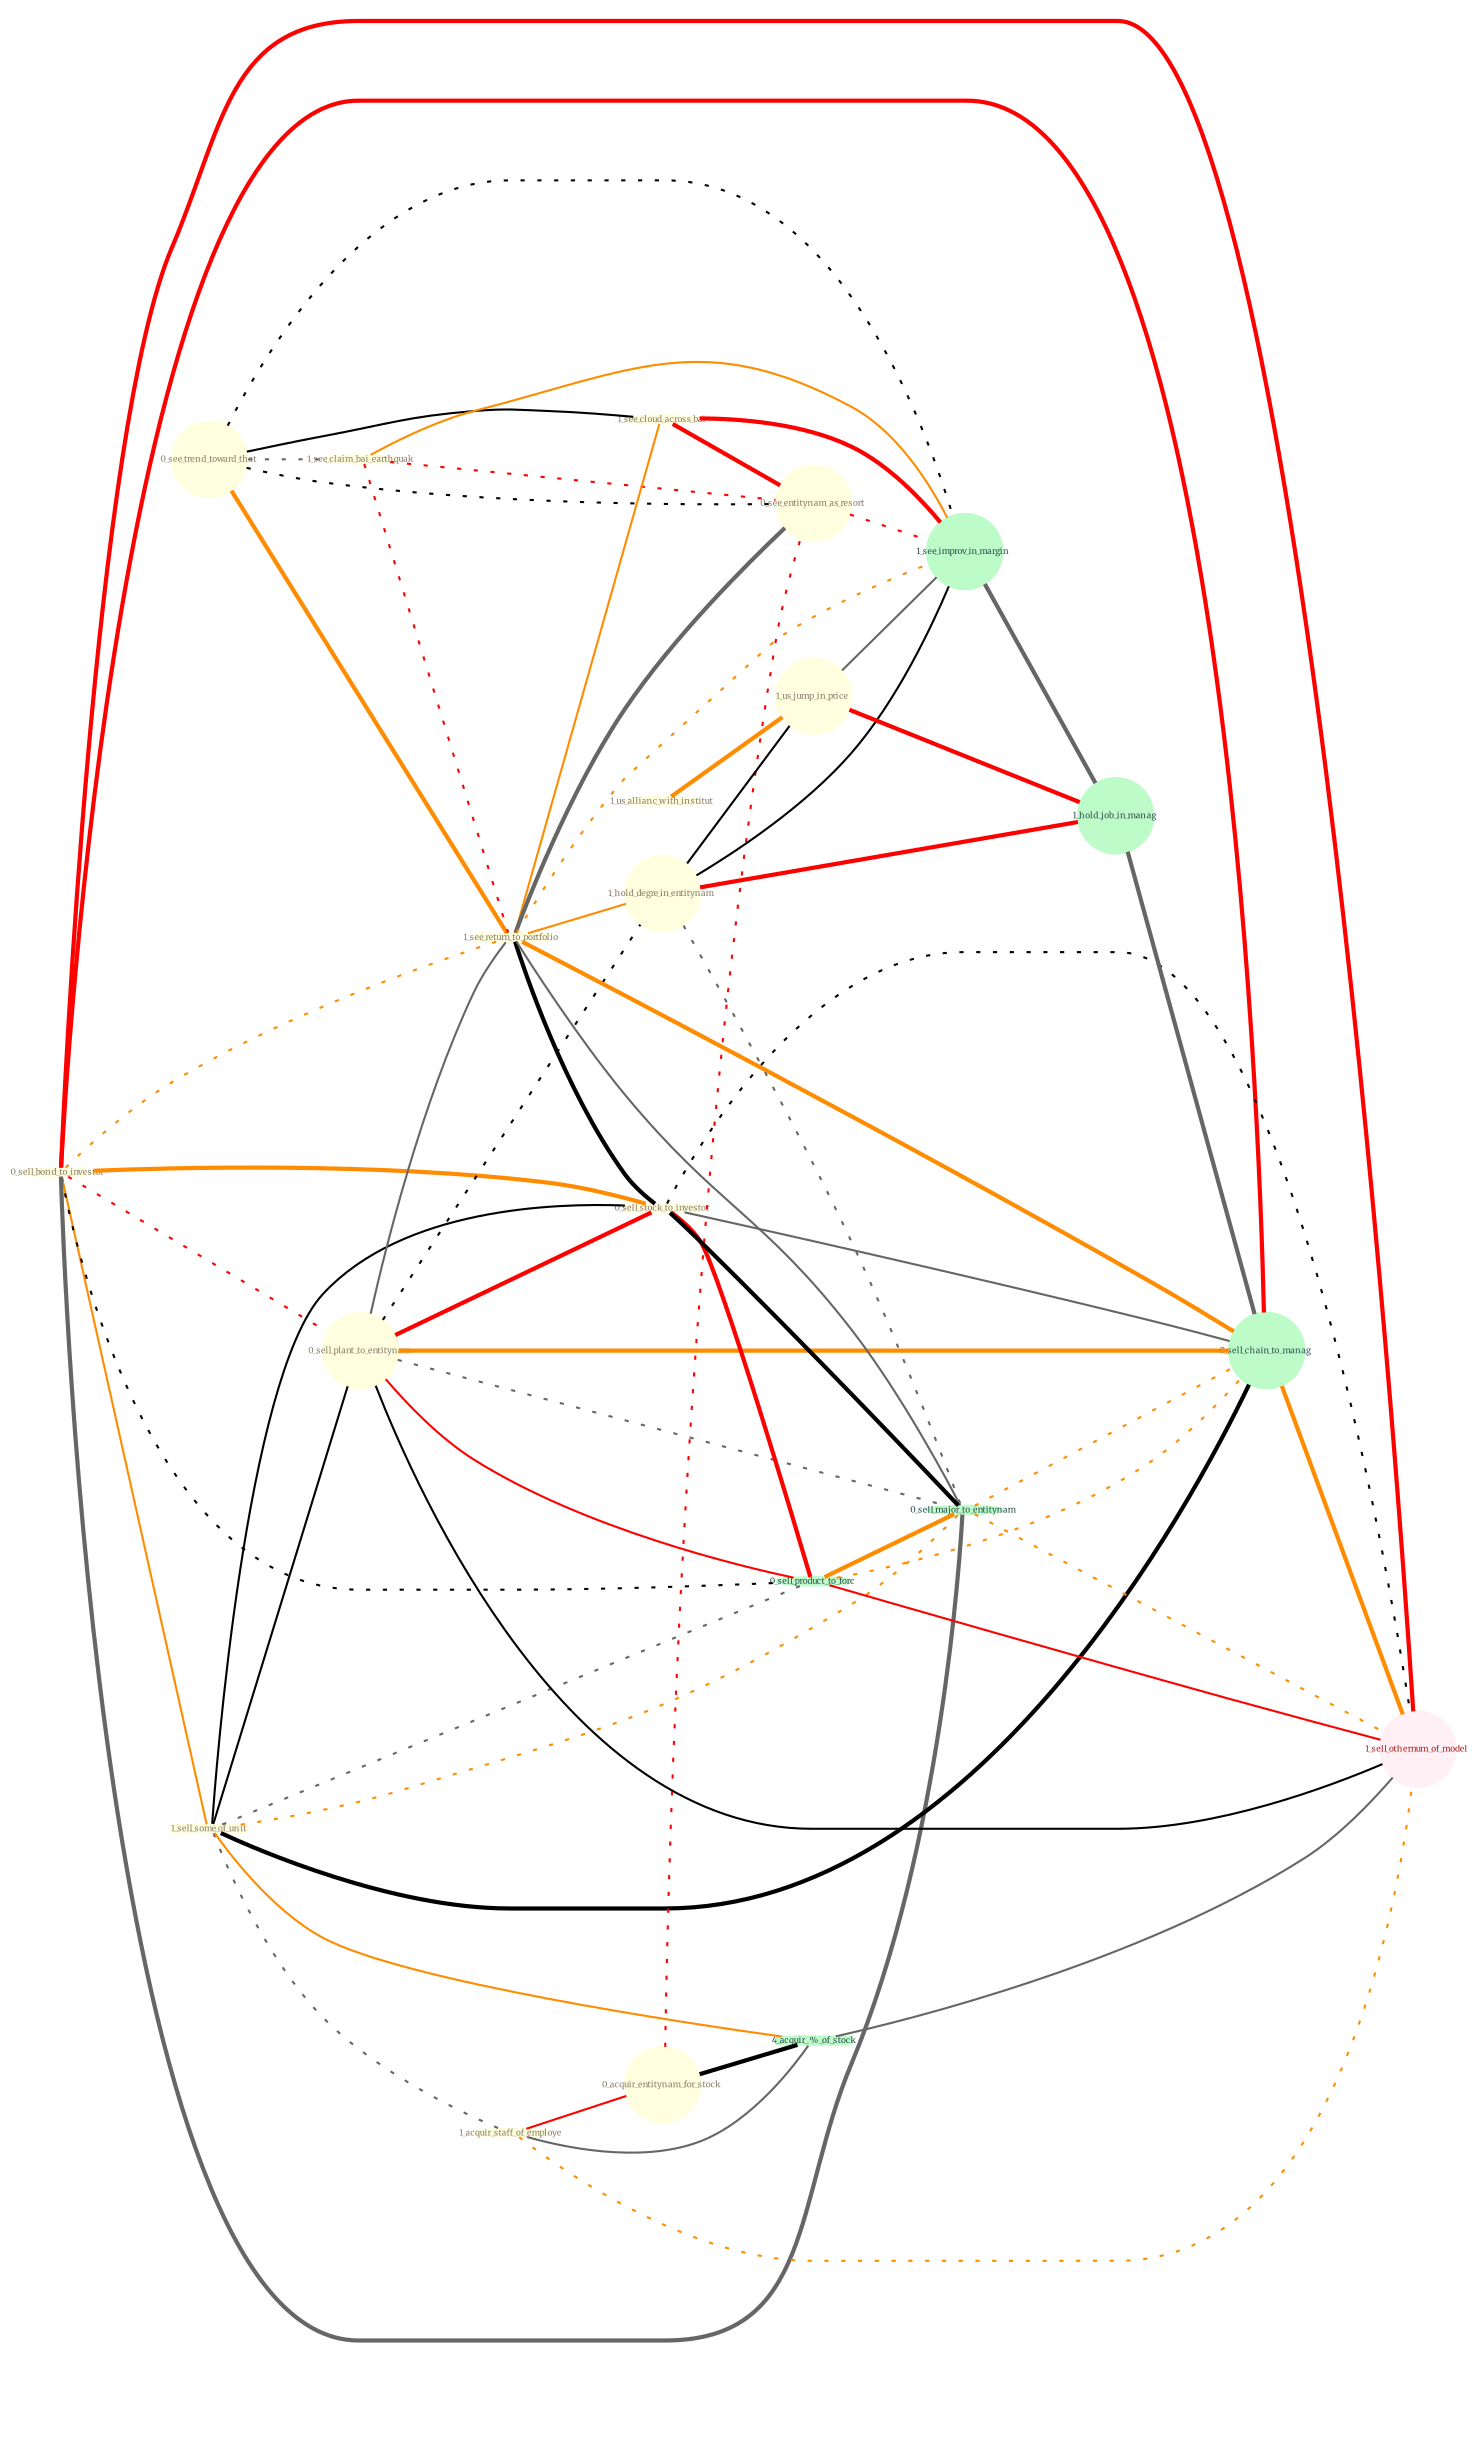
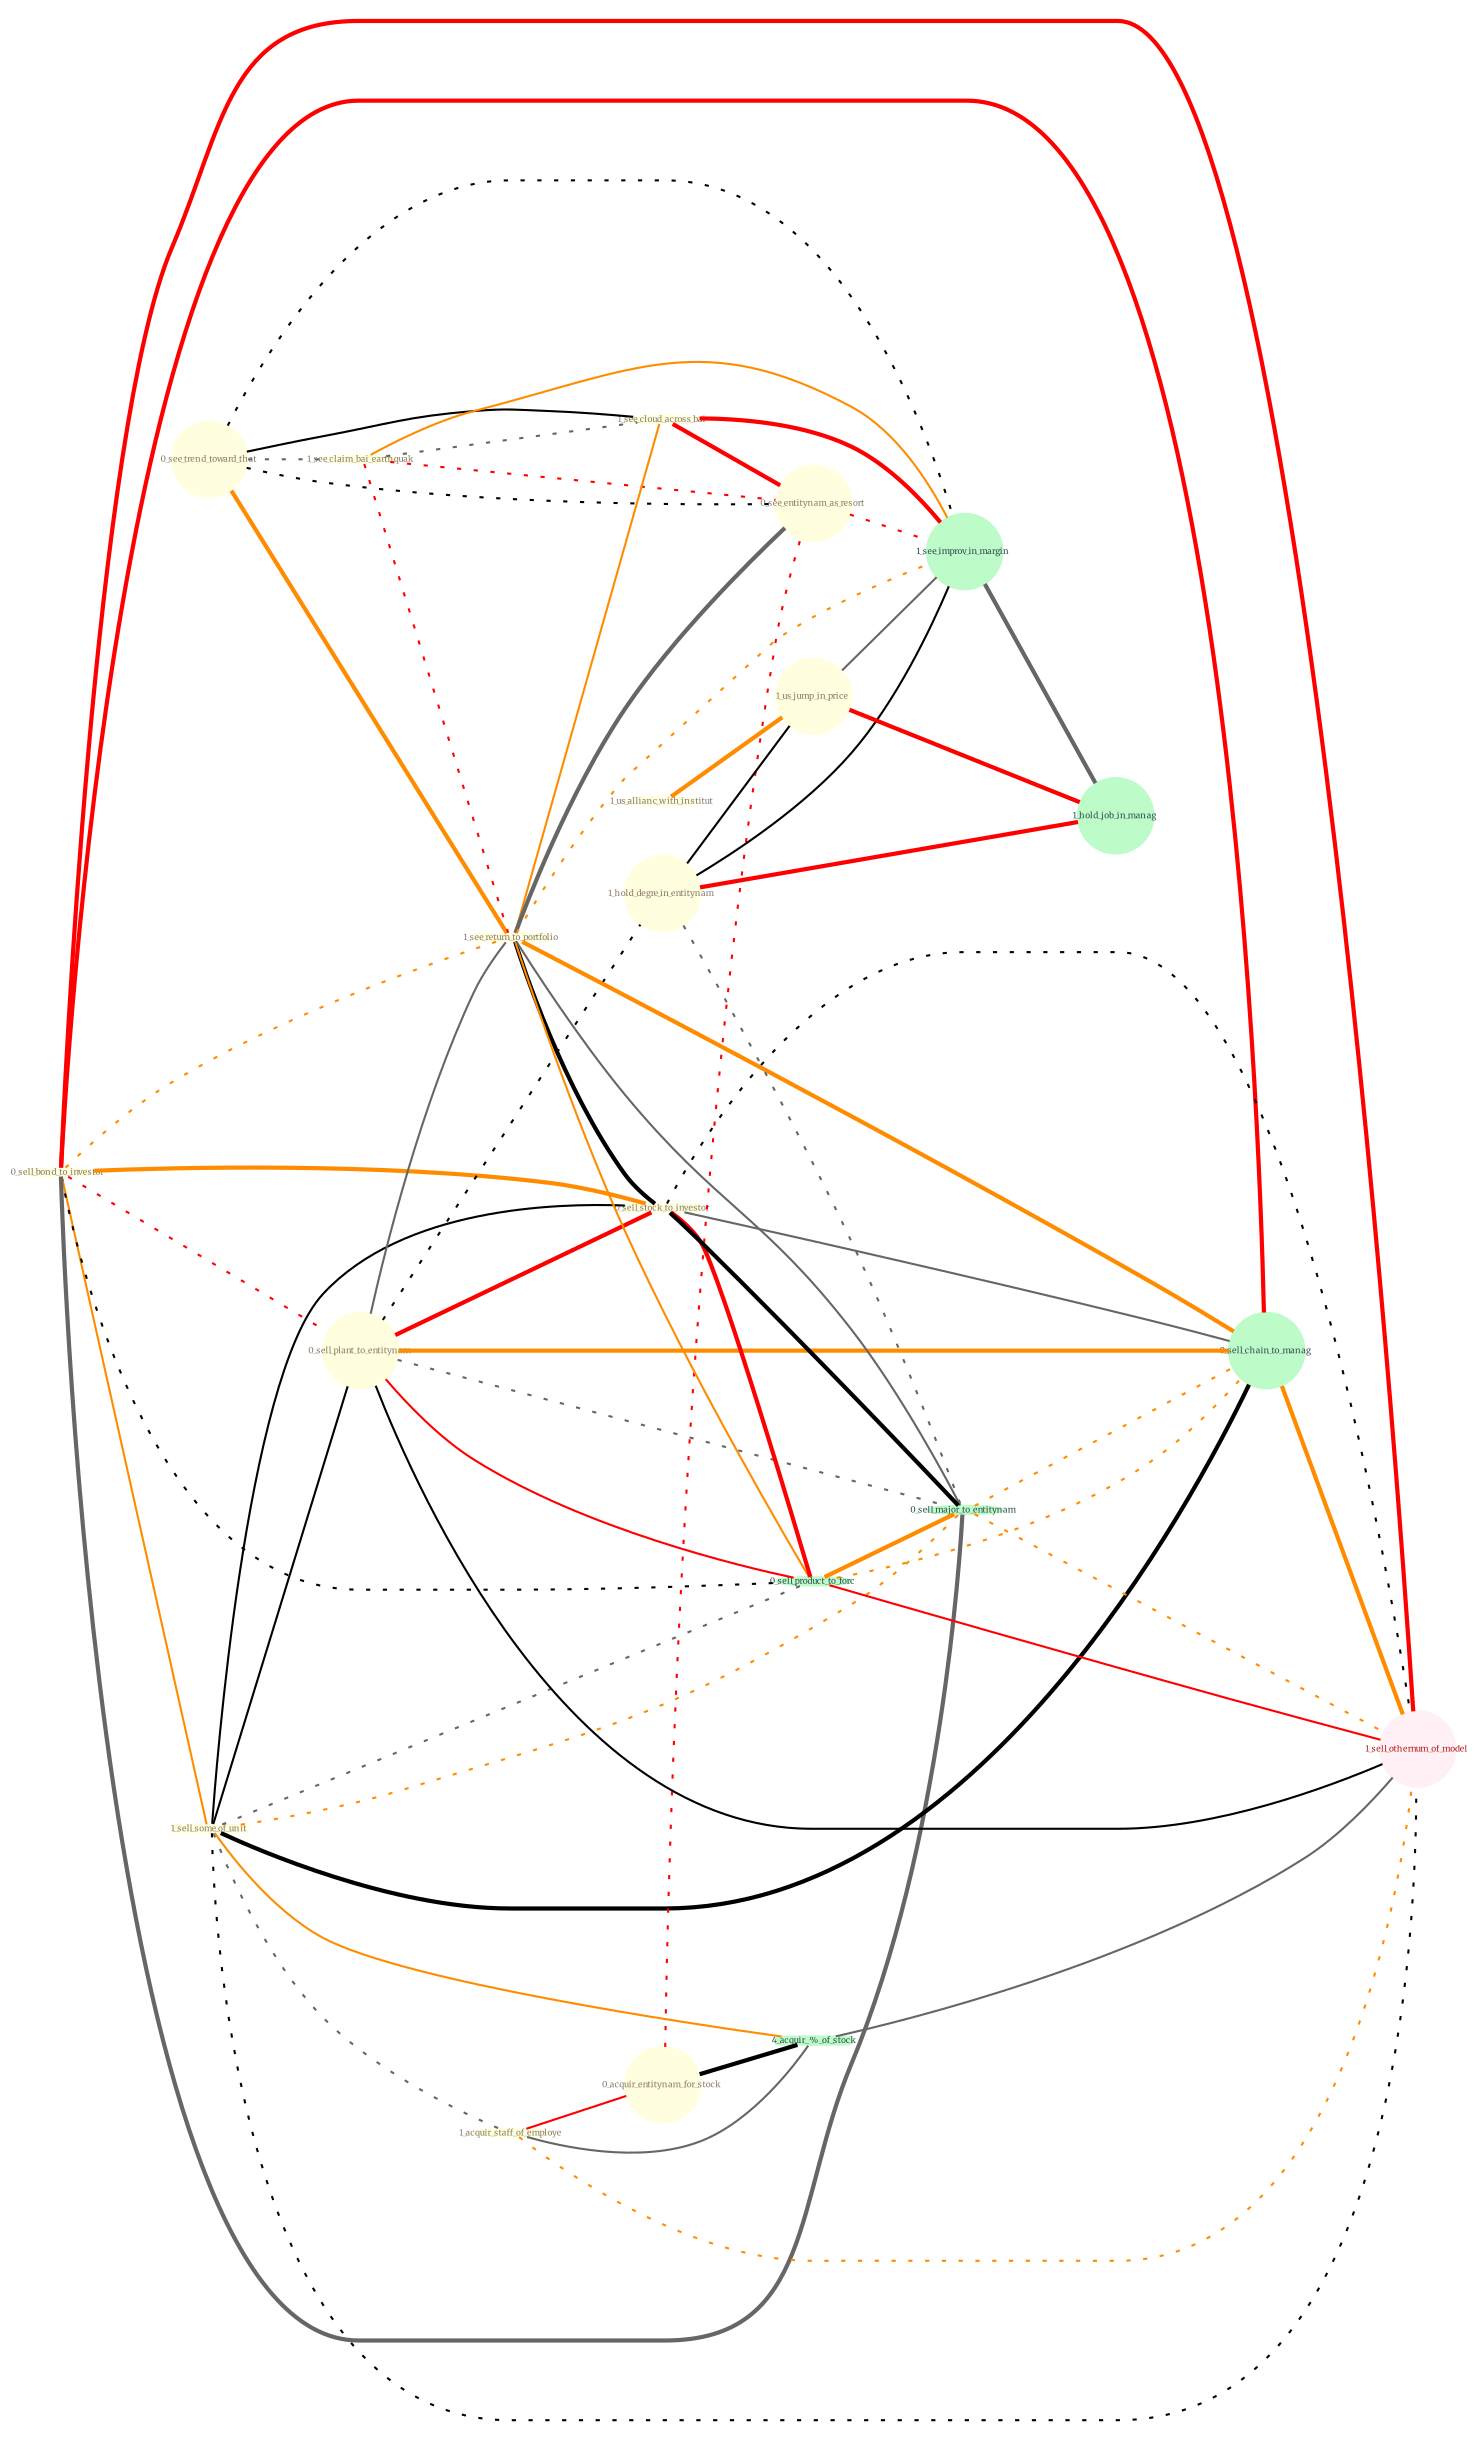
  graph {
    fontname=Merriweather
    rankdir=LR
    node [color="#ffffe0" fixedsize=true fontcolor="#8b7d6b" fontname=Merriweather fontsize=4 shape=circle style=filled]
    edge [color=darkorange fontname=Merriweather style=dotted w=1]
    "0_sell_bond_to_investor " [height=.06 shape=ellipse width=.5]
    "1_sell_some_of_unit " [height=.06 shape=cylinder width=.5]
    "1_acquir_staff_of_employe " [height=.06 shape=ellipse width=.5]
    "0_see_trend_toward_that " [height=.06 width=.5]
    "0_acquir_entitynam_for_stock " [height=.06 width=.5]
    n6 [height=.06 label="1_see_claim_bai_earthquak" shape=ellipse width=.5]
    "0_sell_plant_to_entitynam " [height=.06 width=.5]
    "1_see_return_to_portfolio " [height=.06 shape=cylinder width=.5]
    "0_sell_stock_to_investor " [height=.06 shape=cylinder width=.5]
    "1_us_allianc_with_institut " [height=.06 shape=ellipse width=.5]
    "1_see_cloud_across_bai " [height=.06 shape=ellipse width=.5]
    "1_hold_degre_in_entitynam " [height=.06 width=.5]
    "1_us_jump_in_price " [height=.06 width=.5]
    "0_see_entitynam_as_resort " [height=.06 width=.5]
    "1_sell_othernum_of_model " [color="#fff0f5" fontcolor="#b22222" height=.06 width=.5]
    "0_sell_product_to_forc " [color="#BDFCC9" fontcolor="#2f4f4f" height=.06 shape=ellipse width=.5]
    "0_sell_major_to_entitynam " [color="#BDFCC9" fontcolor="#2f4f4f" height=.06 shape=ellipse width=.5]
    "0_sell_chain_to_manag " [color="#BDFCC9" fontcolor="#2f4f4f" height=.06 width=.5]
    n19 [color="#BDFCC9" fontcolor="#2f4f4f" height=.06 label="4_acquir_%_of_stock" shape=cylinder width=.5]
    "1_see_improv_in_margin " [color="#BDFCC9" fontcolor="#2f4f4f" height=.06 width=.5]
    "1_hold_job_in_manag " [color="#BDFCC9" fontcolor="#2f4f4f" height=.06 width=.5]
    subgraph sub_1 {
      "0_sell_bond_to_investor "
      "1_sell_some_of_unit "
      "1_acquir_staff_of_employe "
      "0_see_trend_toward_that "
      "0_acquir_entitynam_for_stock "
      n6
      "0_sell_plant_to_entitynam "
      "1_see_return_to_portfolio "
      "0_sell_stock_to_investor "
      "1_us_allianc_with_institut "
      "1_see_cloud_across_bai "
      "1_hold_degre_in_entitynam "
      "1_us_jump_in_price "
      "0_see_entitynam_as_resort "
    }
    subgraph sub_2 {
      "1_sell_othernum_of_model "
    }
    "0_sell_bond_to_investor " -- "1_sell_some_of_unit " [style=solid]
    "0_sell_bond_to_investor " -- "0_sell_plant_to_entitynam " [color=red w=2]
    "0_sell_bond_to_investor " -- "1_see_return_to_portfolio "
    "0_sell_bond_to_investor " -- "0_sell_stock_to_investor " [style=bold w=3]
    "0_sell_bond_to_investor " -- "1_sell_othernum_of_model " [color=red style=bold]
    "0_sell_bond_to_investor " -- "0_sell_product_to_forc " [color=black w=2]
    "0_sell_bond_to_investor " -- "0_sell_major_to_entitynam " [color=gray40 style=bold w=2]
    "0_sell_bond_to_investor " -- "0_sell_chain_to_manag " [color=red style=bold w=2]
    "1_sell_some_of_unit " -- "1_acquir_staff_of_employe " [color=gray40]
    "1_sell_some_of_unit " -- "0_sell_plant_to_entitynam " [color=black style=solid]
    "1_sell_some_of_unit " -- "0_sell_stock_to_investor " [color=black style=solid]
+   "1_sell_some_of_unit " -- "1_sell_othernum_of_model " [color=black w=2]
    "1_sell_some_of_unit " -- "0_sell_product_to_forc " [color=gray40]
    "1_sell_some_of_unit " -- "0_sell_major_to_entitynam "
    "1_sell_some_of_unit " -- "0_sell_chain_to_manag " [color=black style=bold]
    "1_sell_some_of_unit " -- n19 [style=solid]
    "1_acquir_staff_of_employe " -- "0_acquir_entitynam_for_stock " [color=red style=solid]
    "1_acquir_staff_of_employe " -- "1_sell_othernum_of_model "
    "1_acquir_staff_of_employe " -- n19 [color=gray40 style=solid w=2]
    "0_see_trend_toward_that " -- n6 [color=gray40]
    "0_see_trend_toward_that " -- "1_see_return_to_portfolio " [style=bold]
    "0_see_trend_toward_that " -- "1_see_cloud_across_bai " [color=black style=solid]
    "0_see_trend_toward_that " -- "0_see_entitynam_as_resort " [color=black]
    "0_see_trend_toward_that " -- "1_see_improv_in_margin " [color=black]
    "0_acquir_entitynam_for_stock " -- "0_see_entitynam_as_resort " [color=red]
    "0_acquir_entitynam_for_stock " -- n19 [color=black style=bold w=2]
    n6 -- "1_see_return_to_portfolio " [color=red]
+   n6 -- "1_see_cloud_across_bai " [color=gray40]
    n6 -- "0_see_entitynam_as_resort " [color=red]
    n6 -- "1_see_improv_in_margin " [style=solid]
    "0_sell_plant_to_entitynam " -- "1_see_return_to_portfolio " [color=gray40 style=solid]
    "0_sell_plant_to_entitynam " -- "0_sell_stock_to_investor " [color=red style=bold w=2]
    "0_sell_plant_to_entitynam " -- "1_hold_degre_in_entitynam " [color=black]
    "0_sell_plant_to_entitynam " -- "1_sell_othernum_of_model " [color=black style=solid]
    "0_sell_plant_to_entitynam " -- "0_sell_product_to_forc " [color=red style=solid w=2]
    "0_sell_plant_to_entitynam " -- "0_sell_major_to_entitynam " [color=gray40 w=3]
    "0_sell_plant_to_entitynam " -- "0_sell_chain_to_manag " [style=bold w=2]
    "1_see_return_to_portfolio " -- "0_sell_stock_to_investor " [color=black style=bold]
    "1_see_return_to_portfolio " -- "1_see_cloud_across_bai " [style=solid]
    "1_see_return_to_portfolio " -- "0_see_entitynam_as_resort " [color=gray40 style=bold]
-   "1_see_return_to_portfolio " -- "1_hold_degre_in_entitynam " [style=solid]
+   "1_see_return_to_portfolio " -- "0_sell_product_to_forc " [style=solid]
    "1_see_return_to_portfolio " -- "0_sell_major_to_entitynam " [color=gray40 style=solid]
    "1_see_return_to_portfolio " -- "0_sell_chain_to_manag " [style=bold]
    "1_see_return_to_portfolio " -- "1_see_improv_in_margin "
    "0_sell_stock_to_investor " -- "1_sell_othernum_of_model " [color=black]
    "0_sell_stock_to_investor " -- "0_sell_product_to_forc " [color=red style=bold w=2]
    "0_sell_stock_to_investor " -- "0_sell_major_to_entitynam " [color=black style=bold w=2]
    "0_sell_stock_to_investor " -- "0_sell_chain_to_manag " [color=gray40 style=solid w=2]
    "1_us_allianc_with_institut " -- "1_us_jump_in_price " [style=bold]
    "1_see_cloud_across_bai " -- "0_see_entitynam_as_resort " [color=red style=bold]
    "1_see_cloud_across_bai " -- "1_see_improv_in_margin " [color=red style=bold]
    "1_hold_degre_in_entitynam " -- "1_us_jump_in_price " [color=black style=solid]
    "1_hold_degre_in_entitynam " -- "0_sell_major_to_entitynam " [color=gray40]
    "1_hold_degre_in_entitynam " -- "1_see_improv_in_margin " [color=black style=solid]
    "1_hold_degre_in_entitynam " -- "1_hold_job_in_manag " [color=red style=bold w=2]
    "1_us_jump_in_price " -- "1_see_improv_in_margin " [color=gray40 style=solid]
    "1_us_jump_in_price " -- "1_hold_job_in_manag " [color=red style=bold]
    "0_see_entitynam_as_resort " -- "1_see_improv_in_margin " [color=red]
    "0_sell_product_to_forc " -- "1_sell_othernum_of_model " [color=red style=solid]
    "0_sell_product_to_forc " -- "0_sell_major_to_entitynam " [style=bold w=2]
    "0_sell_product_to_forc " -- "0_sell_chain_to_manag " [w=2]
    "0_sell_major_to_entitynam " -- "1_sell_othernum_of_model "
    "0_sell_major_to_entitynam " -- "0_sell_chain_to_manag " [w=2]
    "0_sell_chain_to_manag " -- "1_sell_othernum_of_model " [style=bold]
    n19 -- "1_sell_othernum_of_model " [color=gray40 style=solid]
    "1_see_improv_in_margin " -- "1_hold_job_in_manag " [color=gray40 style=bold]
-   "1_hold_job_in_manag " -- "0_sell_chain_to_manag " [color=gray40 style=bold]
  }
